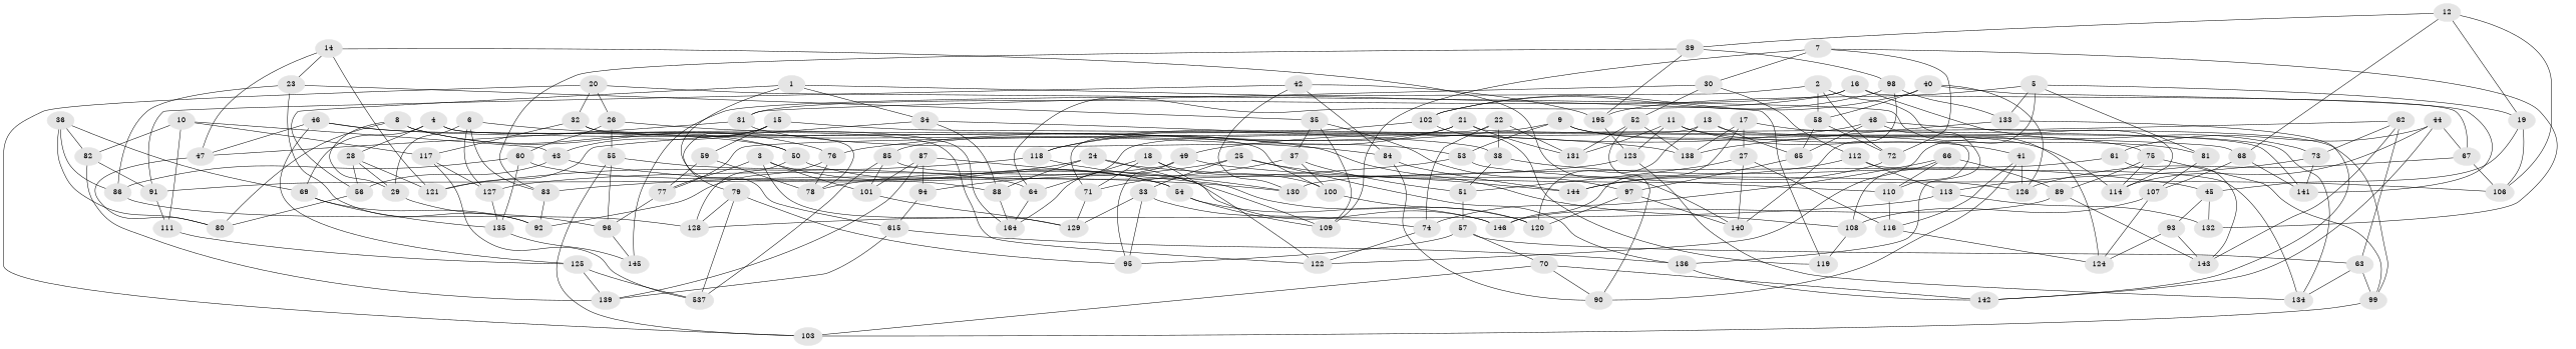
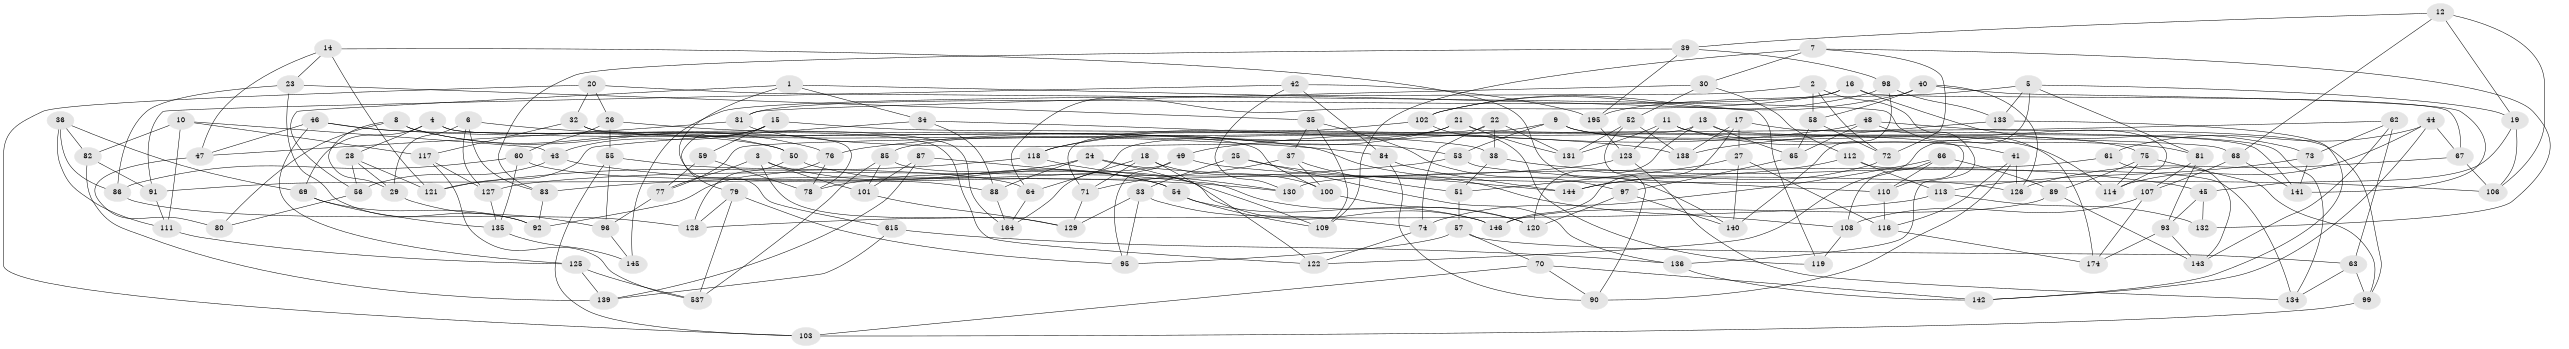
  graph {
    node [color=gray90 style=filled]
    1
    34
    56
    n4 [label=615]
    119
    121
    38
    88
    80
    136
    139
    2
    58
    72
    114
    145
    65
    144
    3
    54
    77
    101
    129
    109
    146
    96
    4
    28
    69
    n30 [label=164]
    122
    29
    92
    135
    5
    19
    81
    n38 [label=195]
    133
    106
    45
    93
    107
    123
    6
    83
    84
    127
    90
    7
    30
    132
    31
    52
    112
    8
    50
    76
    128
    78
    9
    53
    75
    110
    99
    89
    10
    43
    82
    111
    117
    130
    91
    125
    n75 [label=537]
    11
    41
    131
    126
    116
    134
    12
    39
    68
    98
    141
    13
    120
    97
    14
    23
    47
    140
    35
    86
    15
    59
    79
    95
    16
    64
    67
    73
    113
    17
    27
    138
    51
    18
    71
    100
    20
    26
    32
    103
-   124
+   124 [label=174]
    55
    60
    108
    21
    85
    118
    22
    74
    37
    24
    25
    33
-   94
    142
    57
    36
    102
    40
    42
    44
    61
    143
    46
    48
    49
    63
    70
    62
    66
    87
    1 -- 34
    1 -- 56
    1 -- n4
    1 -- 119
    34 -- 121
    34 -- 38
    34 -- 88
    56 -- 80
    n4 -- 136
    n4 -- 139
    38 -- 45
    38 -- 51
    88 -- n30
    136 -- 142
    2 -- 58
    2 -- 72
    2 -- 114
    2 -- 145
    58 -- 72
    58 -- 65
    72 -- 144
    65 -- 97
    3 -- 54
    3 -- 77
    3 -- 101
    3 -- 129
    54 -- 109
    54 -- 146
    77 -- 96
    101 -- 129
    96 -- 145
    4 -- 28
    4 -- 69
    4 -- n30
    4 -- 122
    28 -- 56
    28 -- 121
    28 -- 29
    69 -- 92
    69 -- 135
    29 -- 96
    135 -- 145
    5 -- 122
    5 -- 19
    5 -- 81
    5 -- n38
    5 -- 133
    19 -- 106
    19 -- 45
+   81 -- 93
    81 -- 107
    n38 -- 123
    133 -- 138
    133 -- 142
    45 -- 93
    45 -- 132
    93 -- 124
    93 -- 143
    107 -- 124
    107 -- 108
    123 -- 127
    123 -- 134
    6 -- 29
    6 -- 83
    6 -- 84
    6 -- 127
    83 -- 92
    84 -- 144
    84 -- 90
    127 -- 135
    7 -- 72
    7 -- 109
    7 -- 30
    7 -- 132
    30 -- 31
    30 -- 52
    30 -- 112
    31 -- 53
    31 -- 47
    52 -- 90
    52 -- 131
    52 -- 138
    112 -- 144
    112 -- 134
    112 -- 113
    8 -- 80
    8 -- 29
    8 -- 50
    8 -- 76
    50 -- 54
    50 -- 128
    76 -- 92
    76 -- 78
    9 -- 114
    9 -- 76
    9 -- 53
    9 -- 75
    53 -- 83
    53 -- 110
    75 -- 114
    75 -- 99
    75 -- 89
    110 -- 116
    99 -- 103
    89 -- 146
    89 -- 143
    10 -- 43
    10 -- 82
    10 -- 111
    10 -- 117
    43 -- 56
    43 -- 130
    82 -- 139
    82 -- 91
    111 -- 125
    117 -- 127
    117 -- n75
    91 -- 111
    125 -- 139
    125 -- n75
    11 -- 81
    11 -- 123
    11 -- 41
    11 -- 131
    41 -- 90
    41 -- 126
    41 -- 116
    116 -- 124
    12 -- 19
    12 -- 106
    12 -- 39
    12 -- 68
    39 -- n38
    39 -- 83
    39 -- 98
    68 -- 107
    68 -- 141
    98 -- 133
    98 -- 140
    98 -- 102
    13 -- 65
    13 -- n30
    13 -- 141
    13 -- 120
    97 -- 120
    97 -- 140
    14 -- 121
    14 -- 23
    14 -- 47
    14 -- 140
    23 -- 92
    23 -- 35
    23 -- 86
    47 -- 80
    35 -- 109
    35 -- 97
    35 -- 37
    86 -- 128
    15 -- 43
    15 -- 68
    15 -- 59
    15 -- 79
    59 -- 77
    59 -- 78
    79 -- 128
    79 -- n75
    79 -- 95
    16 -- 31
    16 -- 64
    16 -- 67
    16 -- 73
    64 -- n30
    67 -- 106
    67 -- 126
    73 -- 141
    73 -- 113
    113 -- 132
    113 -- 128
    17 -- 146
    17 -- 134
    17 -- 27
    17 -- 138
    27 -- 116
    27 -- 140
    27 -- 51
    51 -- 57
    18 -- 122
    18 -- 64
    18 -- 71
    18 -- 100
    71 -- 129
    100 -- 120
    20 -- 26
    20 -- 32
    20 -- 103
    20 -- 124
    26 -- 55
    26 -- 60
    26 -- 108
    32 -- 78
    32 -- 117
    32 -- 100
    55 -- 96
    55 -- 64
    55 -- 103
    60 -- 88
    60 -- 135
    60 -- 86
    108 -- 119
    21 -- 110
    21 -- 131
    21 -- 85
    21 -- 118
    85 -- 101
    85 -- 146
    85 -- n75
    118 -- 121
    118 -- 130
    22 -- 38
    22 -- 131
    22 -- 71
    22 -- 74
    74 -- 122
    37 -- 51
    37 -- 71
    37 -- 100
    24 -- 88
    24 -- 109
    24 -- 78
    24 -- 126
    25 -- 136
    25 -- 144
    25 -- 33
-   25 -- 94
    33 -- 129
    33 -- 95
    33 -- 74
-   94 -- n4
    57 -- 95
    57 -- 63
    57 -- 70
-   36 -- 80
+   36 -- 111
    36 -- 69
    36 -- 82
    36 -- 86
    102 -- 119
    102 -- 118
    40 -- 58
    40 -- 126
    40 -- 141
    40 -- 102
    42 -- n38
    42 -- 84
    42 -- 130
    42 -- 91
    44 -- 114
    44 -- 67
    44 -- 142
    44 -- 61
    61 -- 130
    61 -- 143
    46 -- 50
    46 -- 125
    46 -- 47
    46 -- 138
    48 -- 136
    48 -- 65
    48 -- 99
    48 -- 49
    49 -- 106
    49 -- 91
    49 -- 95
    63 -- 99
    63 -- 134
    70 -- 90
    70 -- 103
    70 -- 142
    62 -- 77
    62 -- 73
    62 -- 143
    62 -- 63
    66 -- 110
    66 -- 89
    66 -- 108
    66 -- 74
    87 -- 139
    87 -- 101
    87 -- 120
-   87 -- 94
  }
